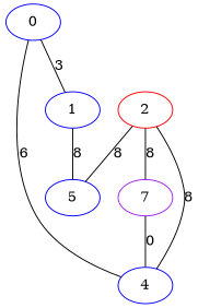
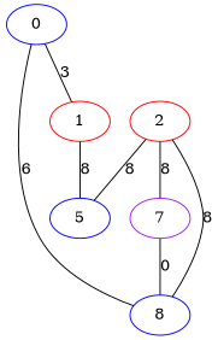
  graph {
    node [color=blue weight=1]
    0
-   1
-   4 [weight=3]
+   1 [color=red]
+   4 [weight=3 label=8]
    5 [weight=3]
    2 [color=red]
    n6 [color=purple label=7 weight=4]
    0 -- 1 [label=3]
    0 -- 4 [label=6]
    1 -- 5 [label=8]
    2 -- 4 [label=8]
    2 -- 5 [label=8]
    2 -- n6 [label=8]
    n6 -- 4 [label=0]
  }
